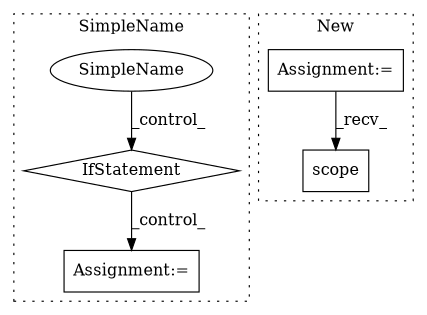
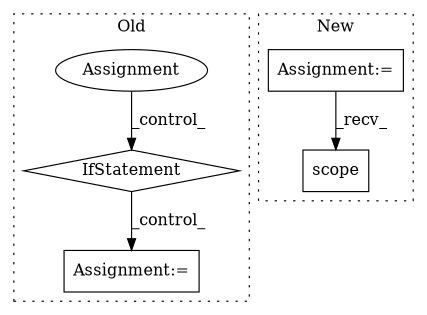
  digraph {
    node [a=7 shape=box]
    n1 [a=25 l="4,2" label=IfStatement s="2786,2798" shape=diamond]
    n2 [l=35 label="Assignment:=" s=2977]
-   n3 [a=42 l=8 label=SimpleName s=2790 shape=ellipse]
+   n3 [a=42 l=8 label=Assignment s=2790 shape=ellipse]
    n4 [a=32 l=7 label=scope s=1574]
    n5 [l=1 label="Assignment:=" s=1376]
    subgraph cluster_1 {
-     label=SimpleName
+     label=Old
      style=dotted
      n1
      n2
      n3
    }
    subgraph cluster_2 {
      label=New
      style=dotted
      n4
      n5
    }
    n1 -> n2 [label=_control_]
    n3 -> n1 [label=_control_]
    n5 -> n4 [label=_recv_]
  }
